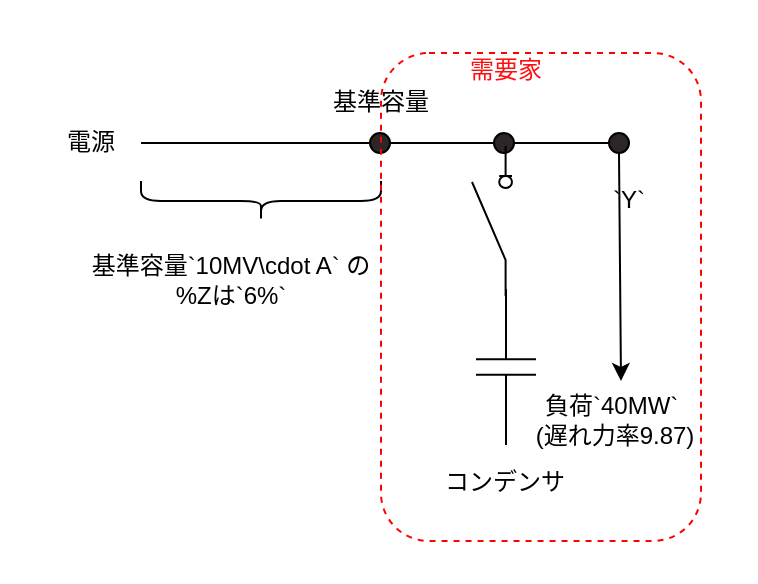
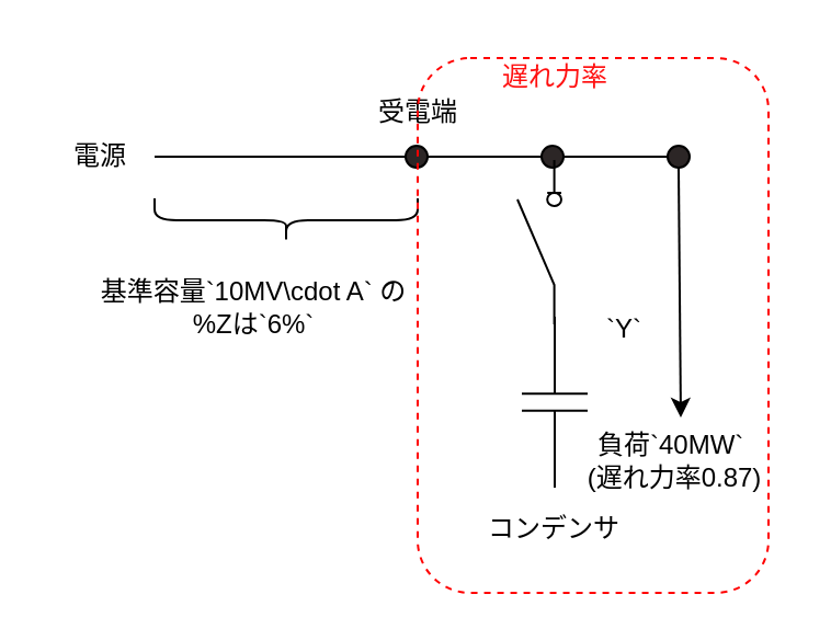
  <mxCell id="0" />
  <mxCell id="1" parent="0" />
  <mxCell id="2" value="基準容量`10MV\cdot A` の&lt;br&gt;%Zは`6%`" style="text;html=1;align=center;verticalAlign=middle;resizable=0;points=[];autosize=1;strokeColor=none;fillColor=none;" parent="1" vertex="1"><mxGeometry x="34.5" y="120" width="160" height="40" as="geometry" /></mxCell>
  <mxCell id="3" value="" style="endArrow=none;html=1;strokeWidth=1;startArrow=none;" parent="1" source="10" edge="1"><mxGeometry width="100" relative="1" as="geometry"><mxPoint x="350" y="70.5" as="sourcePoint" /><mxPoint x="70" y="71" as="targetPoint" /></mxGeometry></mxCell>
  <mxCell id="4" value="" style="ellipse;whiteSpace=wrap;html=1;aspect=fixed;fillColor=#2c2626;" parent="1" vertex="1"><mxGeometry x="304" y="66" width="10" height="10" as="geometry" /></mxCell>
  <mxCell id="5" value="" style="endArrow=none;html=1;strokeWidth=1;" parent="1" edge="1"><mxGeometry width="100" relative="1" as="geometry"><mxPoint x="350" y="70.5" as="sourcePoint" /><mxPoint x="350" y="70.5" as="targetPoint" /></mxGeometry></mxCell>
  <mxCell id="6" value="" style="endArrow=none;html=1;strokeWidth=1;" parent="1" edge="1"><mxGeometry width="100" relative="1" as="geometry"><mxPoint x="350" y="230" as="sourcePoint" /><mxPoint x="350" y="230" as="targetPoint" /></mxGeometry></mxCell>
  <mxCell id="7" value="電源" style="text;html=1;align=center;verticalAlign=middle;resizable=0;points=[];autosize=1;strokeColor=none;fillColor=none;" parent="1" vertex="1"><mxGeometry x="20" y="56" width="50" height="30" as="geometry" /></mxCell>
  <mxCell id="8" value="" style="ellipse;whiteSpace=wrap;html=1;aspect=fixed;fillColor=#2c2626;" parent="1" vertex="1"><mxGeometry x="184.5" y="66" width="10" height="10" as="geometry" /></mxCell>
  <mxCell id="9" value="" style="endArrow=none;html=1;strokeWidth=1;startArrow=none;" parent="1" source="4" target="10" edge="1"><mxGeometry width="100" relative="1" as="geometry"><mxPoint x="304" y="71" as="sourcePoint" /><mxPoint x="155" y="71" as="targetPoint" /></mxGeometry></mxCell>
  <mxCell id="10" value="" style="ellipse;whiteSpace=wrap;html=1;aspect=fixed;fillColor=#2c2626;" parent="1" vertex="1"><mxGeometry x="246.5" y="66" width="10" height="10" as="geometry" /></mxCell>
  <mxCell id="11" value="" style="pointerEvents=1;verticalLabelPosition=bottom;shadow=0;dashed=0;align=center;html=1;verticalAlign=top;shape=mxgraph.electrical.capacitors.capacitor_1;rotation=90;" parent="1" vertex="1"><mxGeometry x="213.5" y="168" width="78" height="30" as="geometry" /></mxCell>
  <mxCell id="12" value="コンデンサ" style="text;html=1;align=center;verticalAlign=middle;resizable=0;points=[];autosize=1;strokeColor=none;fillColor=none;" parent="1" vertex="1"><mxGeometry x="211.5" y="226" width="80" height="30" as="geometry" /></mxCell>
- <mxCell id="13" value="`Y`" style="text;html=1;align=center;verticalAlign=middle;resizable=0;points=[];autosize=1;strokeColor=none;fillColor=none;" parent="1" vertex="1"><mxGeometry x="294" y="85" width="40" height="30" as="geometry" /></mxCell>
- <mxCell id="14" value="&lt;font color=&quot;#ff1010&quot;&gt;需要家&lt;/font&gt;" style="text;html=1;strokeColor=none;fillColor=none;align=center;verticalAlign=middle;whiteSpace=wrap;rounded=0;dashed=1;" parent="1" vertex="1"><mxGeometry x="223" y="20" width="60" height="30" as="geometry" /></mxCell>
+ <mxCell id="13" value="`Y`" style="text;html=1;align=center;verticalAlign=middle;resizable=0;points=[];autosize=1;strokeColor=none;fillColor=none;" parent="1" vertex="1"><mxGeometry x="264" y="135" width="40" height="30" as="geometry" /></mxCell>
+ <mxCell id="14" value="&lt;font color=&quot;#ff1010&quot;&gt;遅れ力率&lt;/font&gt;" style="text;html=1;strokeColor=none;fillColor=none;align=center;verticalAlign=middle;whiteSpace=wrap;rounded=0;dashed=1;" parent="1" vertex="1"><mxGeometry x="223" y="20" width="60" height="30" as="geometry" /></mxCell>
  <mxCell id="15" value="" style="endArrow=classic;html=1;exitX=0.5;exitY=1;exitDx=0;exitDy=0;" edge="1" parent="1" source="4"><mxGeometry width="50" height="50" relative="1" as="geometry"><mxPoint x="80" y="310" as="sourcePoint" /><mxPoint x="310" y="190" as="targetPoint" /></mxGeometry></mxCell>
  <mxCell id="16" value="" style="shape=mxgraph.electrical.electro-mechanical.switchDisconnector;aspect=fixed;elSwitchState=off;rotation=-90;" vertex="1" parent="1"><mxGeometry x="208" y="100" width="75" height="20" as="geometry" /></mxCell>
  <mxCell id="17" value="" style="shape=curlyBracket;whiteSpace=wrap;html=1;rounded=1;flipH=1;labelPosition=right;verticalLabelPosition=middle;align=left;verticalAlign=middle;rotation=90;" vertex="1" parent="1"><mxGeometry x="120" y="40" width="20" height="120" as="geometry" /></mxCell>
- <mxCell id="18" value="基準容量" style="text;html=1;align=center;verticalAlign=middle;resizable=0;points=[];autosize=1;strokeColor=none;fillColor=none;" vertex="1" parent="1"><mxGeometry x="159.5" y="36" width="60" height="30" as="geometry" /></mxCell>
+ <mxCell id="18" value="受電端" style="text;html=1;align=center;verticalAlign=middle;resizable=0;points=[];autosize=1;strokeColor=none;fillColor=none;" vertex="1" parent="1"><mxGeometry x="159.5" y="36" width="60" height="30" as="geometry" /></mxCell>
  <mxCell id="19" value="" style="rounded=1;whiteSpace=wrap;html=1;fillColor=none;dashed=1;strokeColor=#FF0000;" vertex="1" parent="1"><mxGeometry x="190" y="26" width="160" height="244" as="geometry" /></mxCell>
- <mxCell id="20" value="負荷`40MW`&amp;nbsp;&lt;br&gt;(遅れ力率9.87)" style="text;html=1;align=center;verticalAlign=middle;resizable=0;points=[];autosize=1;strokeColor=none;fillColor=none;" vertex="1" parent="1"><mxGeometry x="256.5" y="190" width="100" height="40" as="geometry" /></mxCell>
+ <mxCell id="20" value="負荷`40MW`&amp;nbsp;&lt;br&gt;(遅れ力率0.87)" style="text;html=1;align=center;verticalAlign=middle;resizable=0;points=[];autosize=1;strokeColor=none;fillColor=none;" vertex="1" parent="1"><mxGeometry x="256.5" y="190" width="100" height="40" as="geometry" /></mxCell>
